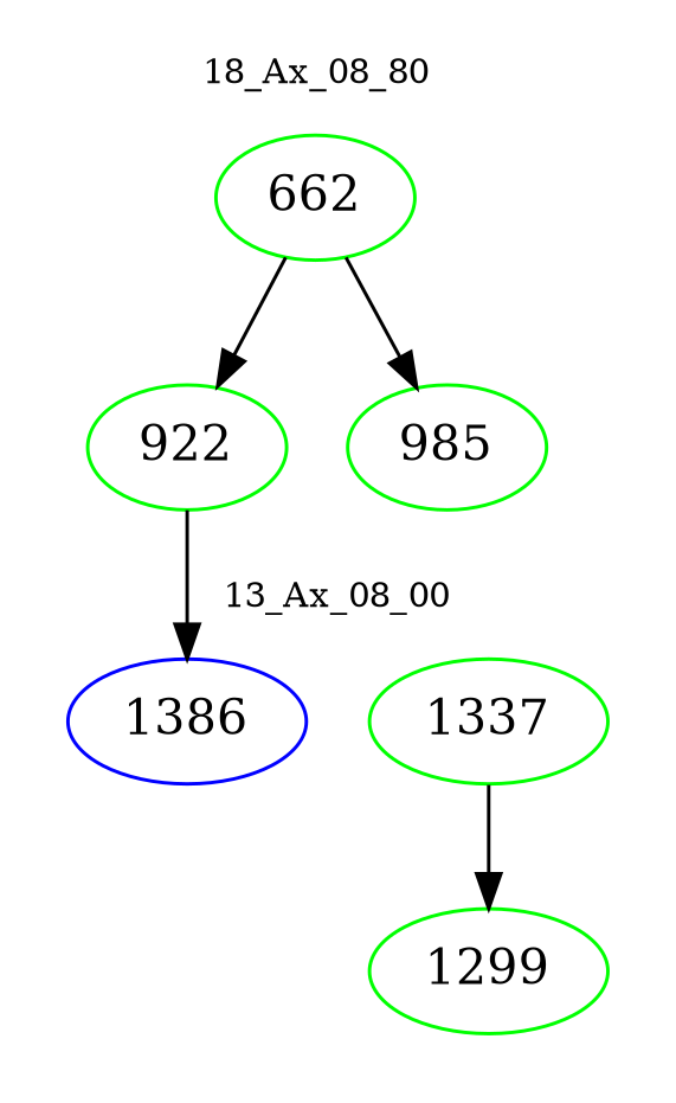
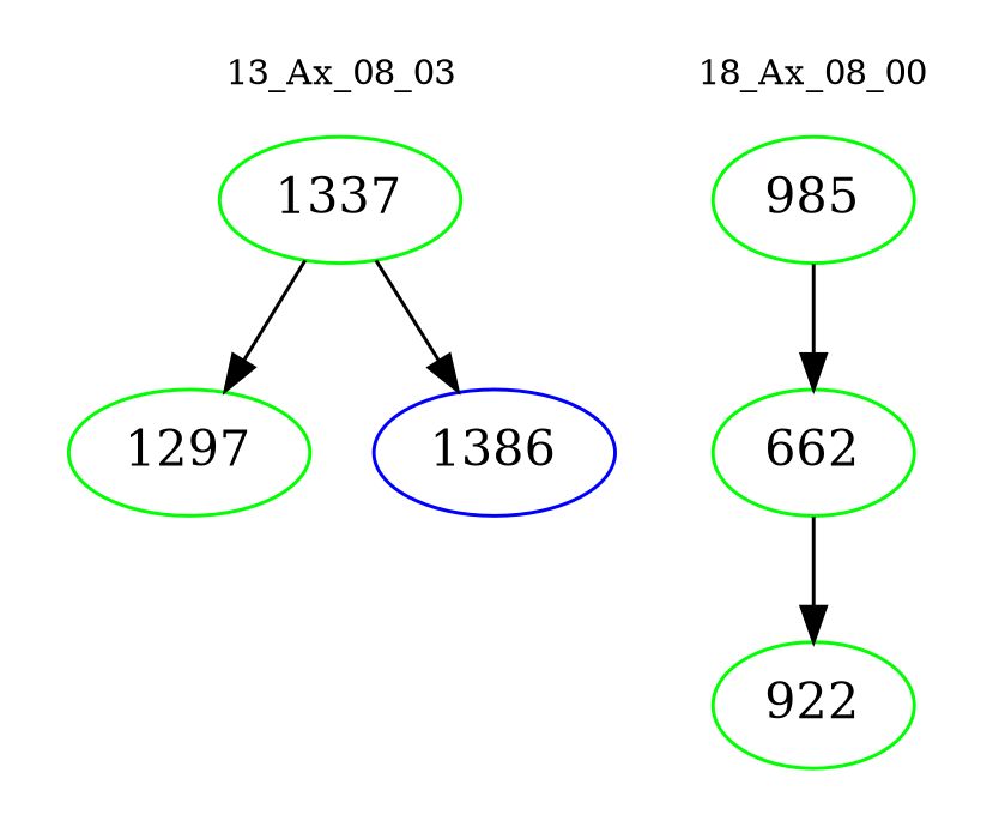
  digraph {
    node [color=green]
    edge [color=black]
    n1 [label=1337]
-   n2 [label=1299]
+   n2 [label=1297]
    n3 [color=blue label=1386]
    n4 [label=662]
    n5 [label=922]
    n6 [label=985]
    subgraph cluster_1 {
      color=white
      fontsize=10
-     label="13_Ax_08_00"
+     label="13_Ax_08_03"
      n1
      n2
      n3
    }
    subgraph cluster_2 {
      color=white
      fontsize=10
-     label="18_Ax_08_80"
+     label="18_Ax_08_00"
      n4
      n5
      n6
    }
    n1 -> n2
-   n5 -> n3
+   n1 -> n3
    n4 -> n5
-   n4 -> n6
+   n6 -> n4
  }
